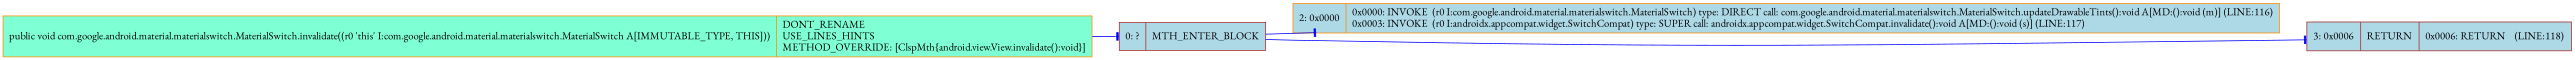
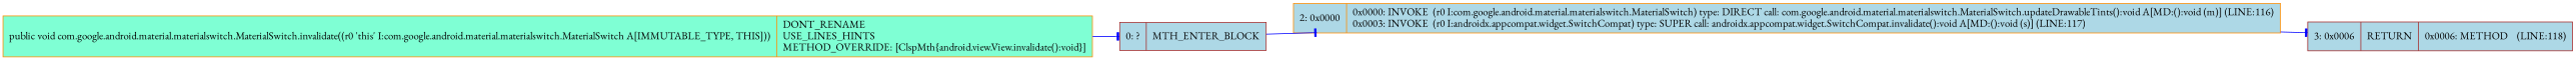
  digraph {
    fontname="EB Garamond"
    rankdir=LR
    node [color=brown fillcolor=lightblue fontname="EB Garamond" shape=record style=filled]
    edge [arrowhead=tee color=blue fontname="EB Garamond"]
    n1 [label="{0\:\ ?|MTH_ENTER_BLOCK\l}"]
    n2 [color=darkorange label="{2\:\ 0x0000|0x0000: INVOKE  (r0 I:com.google.android.material.materialswitch.MaterialSwitch) type: DIRECT call: com.google.android.material.materialswitch.MaterialSwitch.updateDrawableTints():void A[MD:():void (m)] (LINE:116)\l0x0003: INVOKE  (r0 I:androidx.appcompat.widget.SwitchCompat) type: SUPER call: androidx.appcompat.widget.SwitchCompat.invalidate():void A[MD:():void (s)] (LINE:117)\l}"]
-   n3 [label="{3\:\ 0x0006|RETURN\l|0x0006: RETURN    (LINE:118)\l}"]
+   n3 [label="{3\:\ 0x0006|RETURN\l|0x0006: METHOD    (LINE:118)\l}"]
    n4 [color=darkorange fillcolor=aquamarine label="{public void com.google.android.material.materialswitch.MaterialSwitch.invalidate((r0 'this' I:com.google.android.material.materialswitch.MaterialSwitch A[IMMUTABLE_TYPE, THIS]))  | DONT_RENAME\lUSE_LINES_HINTS\lMETHOD_OVERRIDE: [ClspMth\{android.view.View.invalidate():void\}]\l}"]
    n1 -> n2
-   n1 -> n3
+   n2 -> n3
    n4 -> n1
  }
